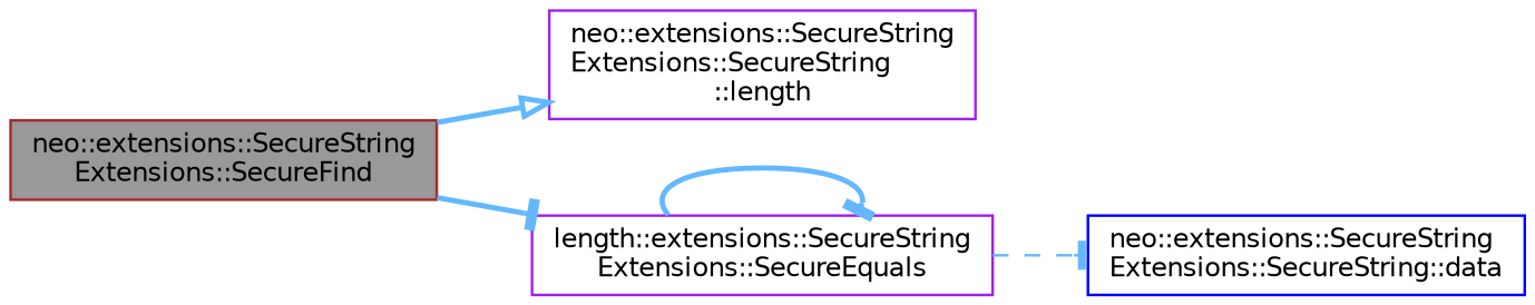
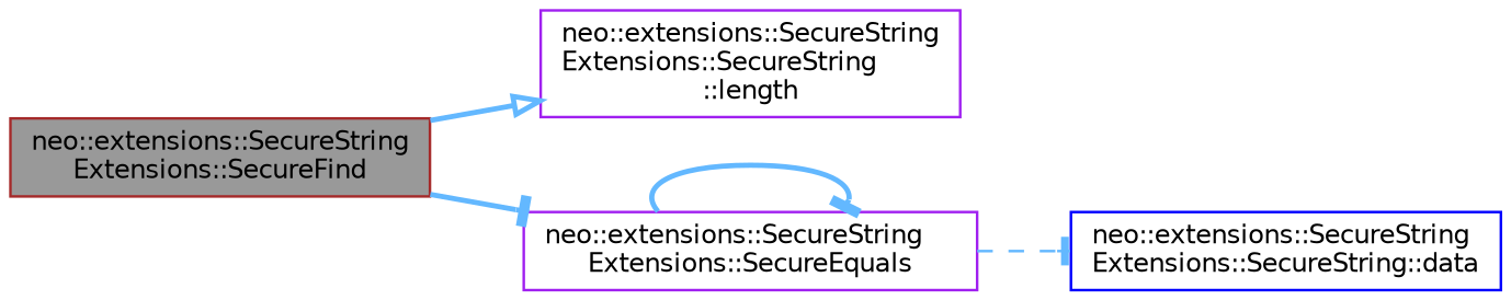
  digraph {
    rankdir=LR
    node [color=purple fillcolor=white fontname=Helvetica fontsize=10 shape=box style=filled]
    edge [arrowhead=tee color=steelblue1 fontname=Helvetica fontsize=10 labelfontname=Helvetica labelfontsize=10 style=bold]
    n1 [color=brown fillcolor=grey60 fontcolor=black height=0.2 label="neo::extensions::SecureString\lExtensions::SecureFind" width=0.4]
    n2 [height=0.2 label="neo::extensions::SecureString\lExtensions::SecureString\l::length" width=0.4]
-   n3 [height=0.2 label="length::extensions::SecureString\lExtensions::SecureEquals" width=0.4]
+   n3 [height=0.2 label="neo::extensions::SecureString\lExtensions::SecureEquals" width=0.4]
    n4 [color=blue height=0.2 label="neo::extensions::SecureString\lExtensions::SecureString::data" width=0.4]
    n1 -> n2 [arrowhead=onormal]
    n1 -> n3
    n3 -> n3
    n3 -> n4 [style=dashed]
  }
